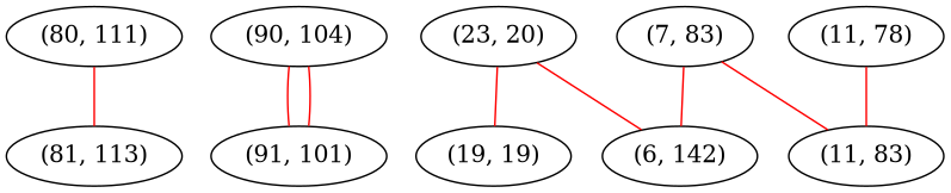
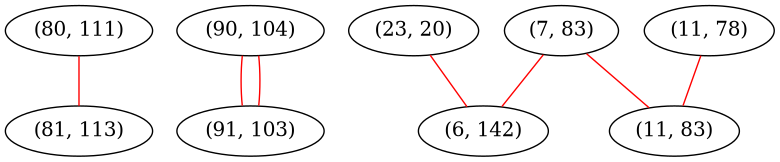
  graph {
    edge [color=red weight=1]
    "(80, 111)"
    "(81, 113)"
    "(90, 104)"
-   "(91, 103)" [label="(91, 101)"]
+   "(91, 103)"
    "(23, 20)"
-   "(19, 19)"
    "(6, 142)"
    "(7, 83)"
    "(11, 83)"
    "(11, 78)"
    "(80, 111)" -- "(81, 113)"
    "(90, 104)" -- "(91, 103)"
    "(90, 104)" -- "(91, 103)"
-   "(23, 20)" -- "(19, 19)"
    "(23, 20)" -- "(6, 142)"
    "(7, 83)" -- "(6, 142)"
    "(7, 83)" -- "(11, 83)"
    "(11, 78)" -- "(11, 83)"
  }
